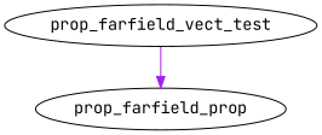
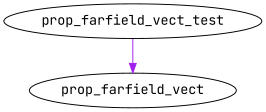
  digraph {
    fontname="JetBrains Mono"
    node [fontname="JetBrains Mono"]
    prop_farfield_vect_test
-   prop_farfield_vect [label=prop_farfield_prop]
+   prop_farfield_vect
    prop_farfield_vect_test -> prop_farfield_vect [color=purple fontname="JetBrains Mono"]
  }
